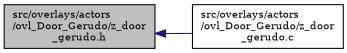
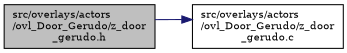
  digraph {
    rankdir=LR
    fontname="DejaVu Serif"
    node [color=black fontname="DejaVu Serif" fontsize=10 shape=record style=filled]
    n1 [fillcolor=grey75 fontcolor=black height=0.2 label="src/overlays/actors\l/ovl_Door_Gerudo/z_door\l_gerudo.h" width=0.4]
    n2 [fillcolor=white height=0.2 label="src/overlays/actors\l/ovl_Door_Gerudo/z_door\l_gerudo.c" width=0.4]
-   n1 -> n2 [color=midnightblue dir=back fontname="DejaVu Serif" fontsize=10 labelfontname=Helvetica labelfontsize=10 style=solid]
+   n2 -> n1 [color=midnightblue dir=back fontname="DejaVu Serif" fontsize=10 labelfontname=Helvetica labelfontsize=10 style=solid]
  }
